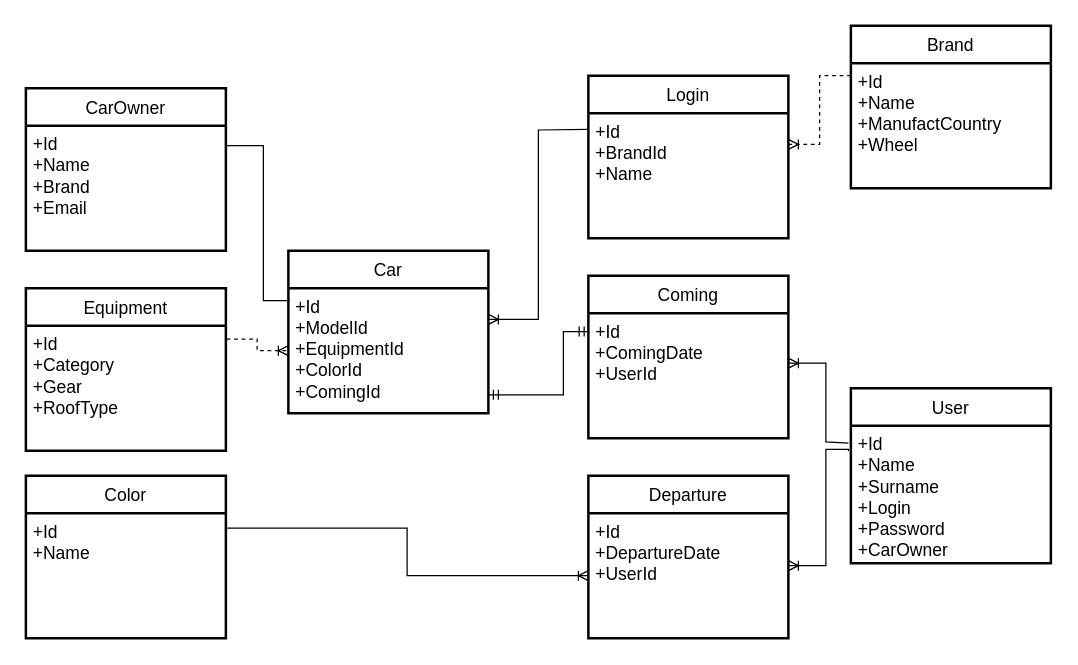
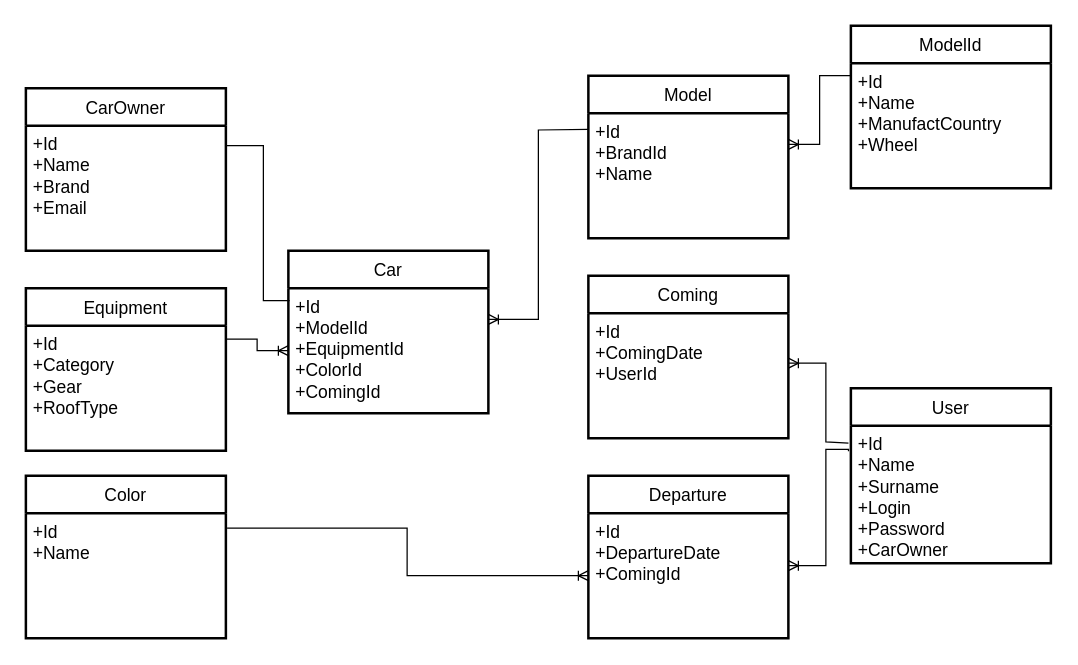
  <mxCell id="0" />
  <mxCell id="1" parent="0" />
  <mxCell id="2" value="Car" style="swimlane;childLayout=stackLayout;horizontal=1;startSize=30;horizontalStack=0;fontSize=14;fontStyle=0;strokeWidth=2;resizeParent=0;resizeLast=1;shadow=0;dashed=0;align=center;" parent="1" vertex="1"><mxGeometry x="230" y="200" width="160" height="130" as="geometry"><mxRectangle x="320" y="220" width="70" height="30" as="alternateBounds" /></mxGeometry></mxCell>
  <mxCell id="3" value="+Id&#10;+ModelId&#10;+EquipmentId&#10;+ColorId&#10;+ComingId" style="align=left;strokeColor=none;fillColor=none;spacingLeft=4;fontSize=14;verticalAlign=top;resizable=0;rotatable=0;part=1;" parent="2" vertex="1"><mxGeometry y="30" width="160" height="100" as="geometry" /></mxCell>
  <mxCell id="4" value="CarOwner" style="swimlane;childLayout=stackLayout;horizontal=1;startSize=30;horizontalStack=0;fontSize=14;fontStyle=0;strokeWidth=2;resizeParent=0;resizeLast=1;shadow=0;dashed=0;align=center;" parent="1" vertex="1"><mxGeometry x="20" y="70" width="160" height="130" as="geometry"><mxRectangle x="320" y="220" width="70" height="30" as="alternateBounds" /></mxGeometry></mxCell>
  <mxCell id="5" value="+Id&#10;+Name&#10;+Brand&#10;+Email" style="align=left;strokeColor=none;fillColor=none;spacingLeft=4;fontSize=14;verticalAlign=top;resizable=0;rotatable=0;part=1;" parent="4" vertex="1"><mxGeometry y="30" width="160" height="100" as="geometry" /></mxCell>
- <mxCell id="6" value="Login" style="swimlane;childLayout=stackLayout;horizontal=1;startSize=30;horizontalStack=0;fontSize=14;fontStyle=0;strokeWidth=2;resizeParent=0;resizeLast=1;shadow=0;dashed=0;align=center;" parent="1" vertex="1"><mxGeometry x="470" y="60" width="160" height="130" as="geometry"><mxRectangle x="320" y="220" width="70" height="30" as="alternateBounds" /></mxGeometry></mxCell>
+ <mxCell id="6" value="Model" style="swimlane;childLayout=stackLayout;horizontal=1;startSize=30;horizontalStack=0;fontSize=14;fontStyle=0;strokeWidth=2;resizeParent=0;resizeLast=1;shadow=0;dashed=0;align=center;" parent="1" vertex="1"><mxGeometry x="470" y="60" width="160" height="130" as="geometry"><mxRectangle x="320" y="220" width="70" height="30" as="alternateBounds" /></mxGeometry></mxCell>
  <mxCell id="7" value="+Id&#10;+BrandId&#10;+Name" style="align=left;strokeColor=none;fillColor=none;spacingLeft=4;fontSize=14;verticalAlign=top;resizable=0;rotatable=0;part=1;" parent="6" vertex="1"><mxGeometry y="30" width="160" height="100" as="geometry" /></mxCell>
- <mxCell id="8" value="Brand" style="swimlane;childLayout=stackLayout;horizontal=1;startSize=30;horizontalStack=0;fontSize=14;fontStyle=0;strokeWidth=2;resizeParent=0;resizeLast=1;shadow=0;dashed=0;align=center;" parent="1" vertex="1"><mxGeometry x="680" y="20" width="160" height="130" as="geometry"><mxRectangle x="320" y="220" width="70" height="30" as="alternateBounds" /></mxGeometry></mxCell>
+ <mxCell id="8" value="ModelId" style="swimlane;childLayout=stackLayout;horizontal=1;startSize=30;horizontalStack=0;fontSize=14;fontStyle=0;strokeWidth=2;resizeParent=0;resizeLast=1;shadow=0;dashed=0;align=center;" parent="1" vertex="1"><mxGeometry x="680" y="20" width="160" height="130" as="geometry"><mxRectangle x="320" y="220" width="70" height="30" as="alternateBounds" /></mxGeometry></mxCell>
  <mxCell id="9" value="+Id&#10;+Name&#10;+ManufactCountry&#10;+Wheel" style="align=left;strokeColor=none;fillColor=none;spacingLeft=4;fontSize=14;verticalAlign=top;resizable=0;rotatable=0;part=1;" parent="8" vertex="1"><mxGeometry y="30" width="160" height="100" as="geometry" /></mxCell>
  <mxCell id="10" value="Equipment" style="swimlane;childLayout=stackLayout;horizontal=1;startSize=30;horizontalStack=0;fontSize=14;fontStyle=0;strokeWidth=2;resizeParent=0;resizeLast=1;shadow=0;dashed=0;align=center;" parent="1" vertex="1"><mxGeometry x="20" y="230" width="160" height="130" as="geometry"><mxRectangle x="320" y="220" width="70" height="30" as="alternateBounds" /></mxGeometry></mxCell>
  <mxCell id="11" value="+Id&#10;+Category&#10;+Gear&#10;+RoofType" style="align=left;strokeColor=none;fillColor=none;spacingLeft=4;fontSize=14;verticalAlign=top;resizable=0;rotatable=0;part=1;" parent="10" vertex="1"><mxGeometry y="30" width="160" height="100" as="geometry" /></mxCell>
- <mxCell id="12" value="" style="edgeStyle=orthogonalEdgeStyle;fontSize=14;html=1;endArrow=ERoneToMany;rounded=0;exitX=1.004;exitY=0.107;exitDx=0;exitDy=0;entryX=0;entryY=0.5;entryDx=0;entryDy=0;exitPerimeter=0;dashed=1;" parent="1" source="11" target="3" edge="1"><mxGeometry width="100" height="100" relative="1" as="geometry"><mxPoint x="160" y="-25" as="sourcePoint" /><mxPoint x="280" y="205" as="targetPoint" /><Array as="points"><mxPoint x="205" y="271" /><mxPoint x="205" y="280" /></Array></mxGeometry></mxCell>
+ <mxCell id="12" value="" style="edgeStyle=orthogonalEdgeStyle;fontSize=14;html=1;endArrow=ERoneToMany;rounded=0;exitX=1.004;exitY=0.107;exitDx=0;exitDy=0;entryX=0;entryY=0.5;entryDx=0;entryDy=0;exitPerimeter=0;" parent="1" source="11" target="3" edge="1"><mxGeometry width="100" height="100" relative="1" as="geometry"><mxPoint x="160" y="-25" as="sourcePoint" /><mxPoint x="280" y="205" as="targetPoint" /><Array as="points"><mxPoint x="205" y="271" /><mxPoint x="205" y="280" /></Array></mxGeometry></mxCell>
  <mxCell id="13" value="Color" style="swimlane;childLayout=stackLayout;horizontal=1;startSize=30;horizontalStack=0;fontSize=14;fontStyle=0;strokeWidth=2;resizeParent=0;resizeLast=1;shadow=0;dashed=0;align=center;" parent="1" vertex="1"><mxGeometry x="20" y="380" width="160" height="130" as="geometry"><mxRectangle x="320" y="220" width="70" height="30" as="alternateBounds" /></mxGeometry></mxCell>
  <mxCell id="14" value="+Id&#10;+Name" style="align=left;strokeColor=none;fillColor=none;spacingLeft=4;fontSize=14;verticalAlign=top;resizable=0;rotatable=0;part=1;" parent="13" vertex="1"><mxGeometry y="30" width="160" height="100" as="geometry" /></mxCell>
  <mxCell id="15" value="" style="edgeStyle=orthogonalEdgeStyle;fontSize=14;html=1;endArrow=ERoneToMany;rounded=0;exitX=1.006;exitY=0.12;exitDx=0;exitDy=0;exitPerimeter=0;" parent="1" source="14" target="19" edge="1"><mxGeometry width="100" height="100" relative="1" as="geometry"><mxPoint x="159.68" y="277.3" as="sourcePoint" /><mxPoint x="279.68" y="247.3" as="targetPoint" /></mxGeometry></mxCell>
  <mxCell id="16" value="Coming" style="swimlane;childLayout=stackLayout;horizontal=1;startSize=30;horizontalStack=0;fontSize=14;fontStyle=0;strokeWidth=2;resizeParent=0;resizeLast=1;shadow=0;dashed=0;align=center;" parent="1" vertex="1"><mxGeometry x="470" y="220" width="160" height="130" as="geometry"><mxRectangle x="320" y="220" width="70" height="30" as="alternateBounds" /></mxGeometry></mxCell>
  <mxCell id="17" value="+Id&#10;+ComingDate&#10;+UserId" style="align=left;strokeColor=none;fillColor=none;spacingLeft=4;fontSize=14;verticalAlign=top;resizable=0;rotatable=0;part=1;" parent="16" vertex="1"><mxGeometry y="30" width="160" height="100" as="geometry" /></mxCell>
  <mxCell id="18" value="Departure" style="swimlane;childLayout=stackLayout;horizontal=1;startSize=30;horizontalStack=0;fontSize=14;fontStyle=0;strokeWidth=2;resizeParent=0;resizeLast=1;shadow=0;dashed=0;align=center;fontColor=default;labelBackgroundColor=none;" parent="1" vertex="1"><mxGeometry x="470" y="380" width="160" height="130" as="geometry"><mxRectangle x="520" y="550" width="70" height="30" as="alternateBounds" /></mxGeometry></mxCell>
- <mxCell id="19" value="+Id&#10;+DepartureDate&#10;+UserId" style="align=left;strokeColor=none;fillColor=none;spacingLeft=4;fontSize=14;verticalAlign=top;resizable=0;rotatable=0;part=1;" parent="18" vertex="1"><mxGeometry y="30" width="160" height="100" as="geometry" /></mxCell>
- <mxCell id="20" value="" style="edgeStyle=orthogonalEdgeStyle;fontSize=14;html=1;endArrow=ERmandOne;startArrow=ERmandOne;rounded=0;entryX=0.004;entryY=0.147;entryDx=0;entryDy=0;exitX=1;exitY=0.853;exitDx=0;exitDy=0;entryPerimeter=0;exitPerimeter=0;" parent="1" source="3" target="17" edge="1"><mxGeometry width="100" height="100" relative="1" as="geometry"><mxPoint x="390" y="240" as="sourcePoint" /><mxPoint x="470" y="270" as="targetPoint" /><Array as="points"><mxPoint x="450" y="315" /><mxPoint x="450" y="265" /></Array></mxGeometry></mxCell>
+ <mxCell id="19" value="+Id&#10;+DepartureDate&#10;+ComingId" style="align=left;strokeColor=none;fillColor=none;spacingLeft=4;fontSize=14;verticalAlign=top;resizable=0;rotatable=0;part=1;" parent="18" vertex="1"><mxGeometry y="30" width="160" height="100" as="geometry" /></mxCell>
  <mxCell id="21" value="User" style="swimlane;childLayout=stackLayout;horizontal=1;startSize=30;horizontalStack=0;fontSize=14;fontStyle=0;strokeWidth=2;resizeParent=0;resizeLast=1;shadow=0;dashed=0;align=center;" parent="1" vertex="1"><mxGeometry x="680" y="310" width="160" height="140" as="geometry"><mxRectangle x="320" y="220" width="70" height="30" as="alternateBounds" /></mxGeometry></mxCell>
  <mxCell id="22" value="+Id&#10;+Name&#10;+Surname&#10;+Login&#10;+Password&#10;+CarOwner" style="align=left;strokeColor=none;fillColor=none;spacingLeft=4;fontSize=14;verticalAlign=top;resizable=0;rotatable=0;part=1;" parent="21" vertex="1"><mxGeometry y="30" width="160" height="110" as="geometry" /></mxCell>
  <mxCell id="23" value="" style="edgeStyle=orthogonalEdgeStyle;fontSize=14;html=1;endArrow=ERoneToMany;rounded=0;exitX=-0.012;exitY=0.127;exitDx=0;exitDy=0;exitPerimeter=0;" parent="1" source="22" edge="1"><mxGeometry width="100" height="100" relative="1" as="geometry"><mxPoint x="650" y="240" as="sourcePoint" /><mxPoint x="630" y="290" as="targetPoint" /><Array as="points"><mxPoint x="660" y="353" /><mxPoint x="660" y="290" /></Array></mxGeometry></mxCell>
  <mxCell id="24" value="" style="edgeStyle=orthogonalEdgeStyle;fontSize=14;html=1;endArrow=ERoneToMany;rounded=0;exitX=-0.012;exitY=0.187;exitDx=0;exitDy=0;exitPerimeter=0;" parent="1" source="22" edge="1"><mxGeometry width="100" height="100" relative="1" as="geometry"><mxPoint x="718.08" y="272.7" as="sourcePoint" /><mxPoint x="630" y="452" as="targetPoint" /><Array as="points"><mxPoint x="678" y="359" /><mxPoint x="660" y="359" /><mxPoint x="660" y="452" /></Array></mxGeometry></mxCell>
- <mxCell id="25" value="" style="edgeStyle=orthogonalEdgeStyle;fontSize=14;html=1;endArrow=ERoneToMany;rounded=0;entryX=1;entryY=0.25;entryDx=0;entryDy=0;exitX=0;exitY=0.1;exitDx=0;exitDy=0;exitPerimeter=0;dashed=1;" parent="1" source="9" target="7" edge="1"><mxGeometry width="100" height="100" relative="1" as="geometry"><mxPoint x="718.08" y="362.7" as="sourcePoint" /><mxPoint x="640" y="310" as="targetPoint" /></mxGeometry></mxCell>
+ <mxCell id="25" value="" style="edgeStyle=orthogonalEdgeStyle;fontSize=14;html=1;endArrow=ERoneToMany;rounded=0;entryX=1;entryY=0.25;entryDx=0;entryDy=0;exitX=0;exitY=0.1;exitDx=0;exitDy=0;exitPerimeter=0;" parent="1" source="9" target="7" edge="1"><mxGeometry width="100" height="100" relative="1" as="geometry"><mxPoint x="718.08" y="362.7" as="sourcePoint" /><mxPoint x="640" y="310" as="targetPoint" /></mxGeometry></mxCell>
  <mxCell id="26" value="" style="edgeStyle=orthogonalEdgeStyle;fontSize=14;html=1;endArrow=ERoneToMany;rounded=0;entryX=1;entryY=0.25;entryDx=0;entryDy=0;" parent="1" target="3" edge="1"><mxGeometry width="100" height="100" relative="1" as="geometry"><mxPoint x="470" y="103" as="sourcePoint" /><mxPoint x="640" y="125" as="targetPoint" /></mxGeometry></mxCell>
  <mxCell id="27" value="" style="edgeStyle=orthogonalEdgeStyle;fontSize=14;html=1;endArrow=none;rounded=0;endFill=0;" parent="1" edge="1"><mxGeometry width="100" height="100" relative="1" as="geometry"><mxPoint x="231" y="240" as="sourcePoint" /><mxPoint x="180" y="116" as="targetPoint" /><Array as="points"><mxPoint x="210" y="240" /><mxPoint x="210" y="116" /></Array></mxGeometry></mxCell>
